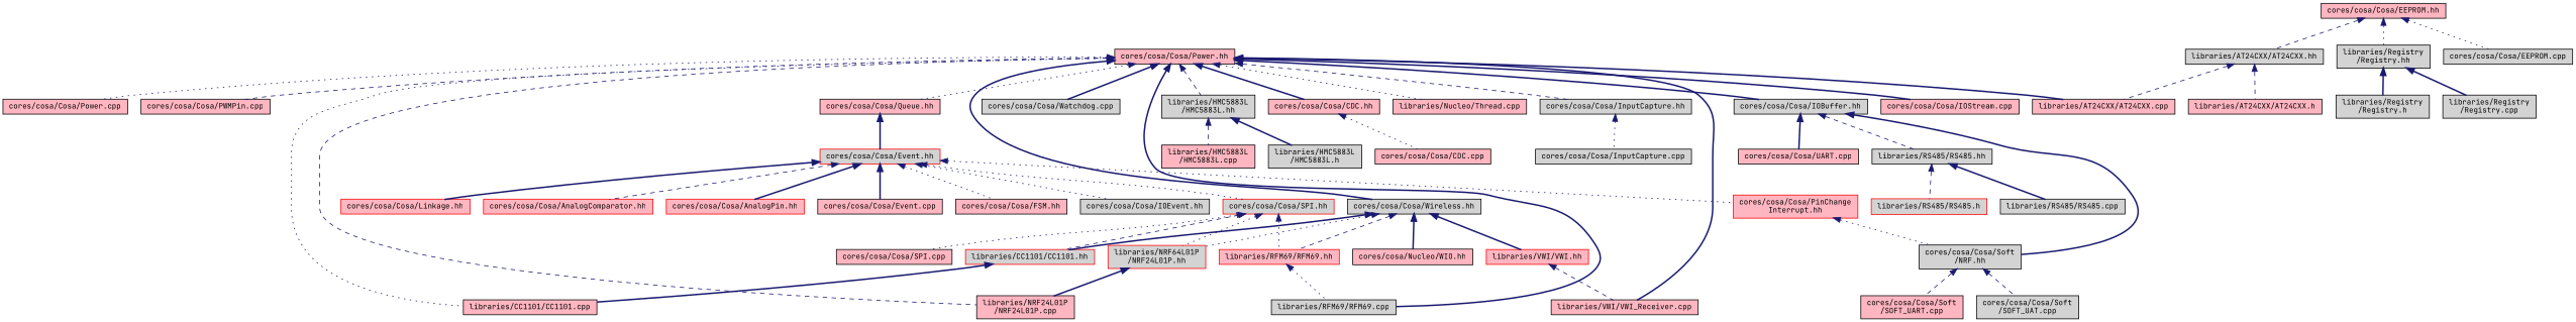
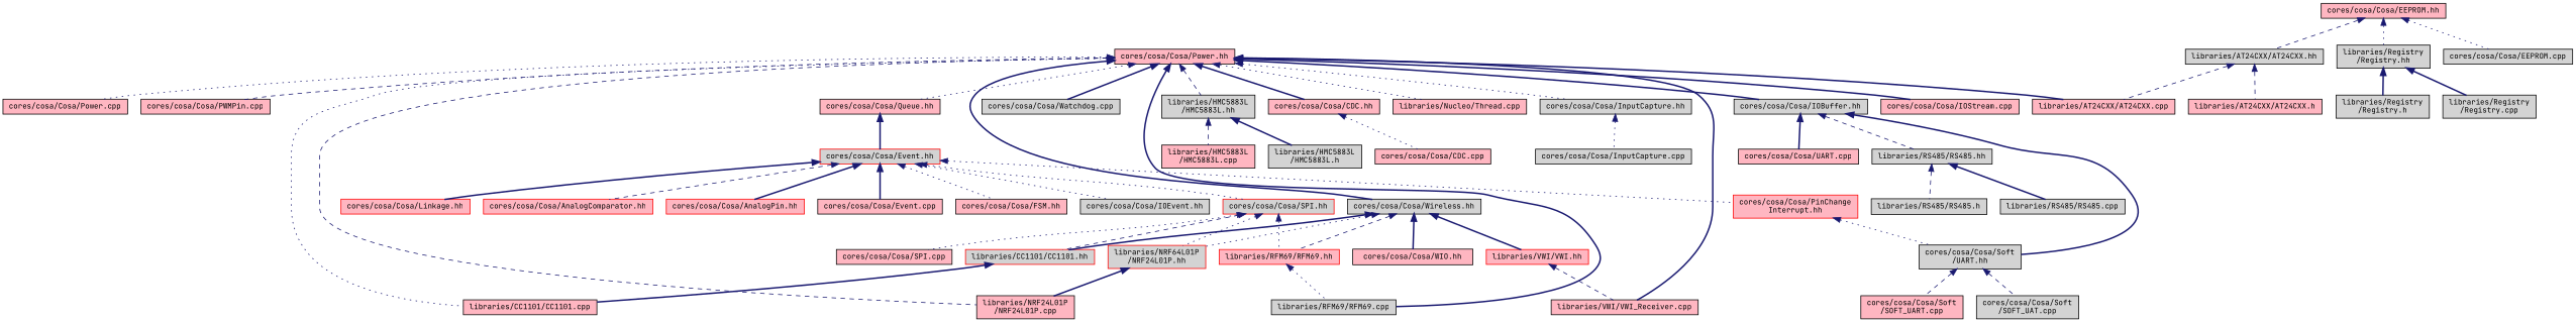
  digraph {
    fontname="JetBrains Mono"
    node [color=black fillcolor=lightpink fontname="JetBrains Mono" fontsize=10 shape=record style=filled]
    edge [color=midnightblue dir=back fontname="JetBrains Mono" fontsize=10 labelfontname=Helvetica labelfontsize=10 style=bold]
    n1 [fontcolor=black height=0.2 label="cores/cosa/Cosa/Power.hh" width=0.4]
    n2 [height=0.2 label="cores/cosa/Cosa/CDC.hh" width=0.4]
    n3 [height=0.2 label="libraries/AT24CXX/AT24CXX.cpp" width=0.4]
    n4 [fillcolor=lightgrey height=0.2 label="cores/cosa/Cosa/InputCapture.hh" width=0.4]
    n5 [fillcolor=lightgrey height=0.2 label="cores/cosa/Cosa/IOBuffer.hh" width=0.4]
    n6 [height=0.2 label="cores/cosa/Cosa/IOStream.cpp" width=0.4]
    n7 [height=0.2 label="cores/cosa/Cosa/Power.cpp" width=0.4]
    n8 [height=0.2 label="cores/cosa/Cosa/PWMPin.cpp" width=0.4]
    n9 [height=0.2 label="cores/cosa/Cosa/Queue.hh" width=0.4]
    n10 [height=0.2 label="libraries/CC1101/CC1101.cpp" width=0.4]
    n11 [height=0.2 label="libraries/NRF24L01P\l/NRF24L01P.cpp" width=0.4]
    n12 [fillcolor=lightgrey height=0.2 label="libraries/RFM69/RFM69.cpp" width=0.4]
    n13 [fillcolor=lightgrey height=0.2 label="cores/cosa/Cosa/Watchdog.cpp" width=0.4]
    n14 [fillcolor=lightgrey height=0.2 label="cores/cosa/Cosa/Wireless.hh" width=0.4]
    n15 [height=0.2 label="libraries/VWI/VWI_Receiver.cpp" width=0.4]
    n16 [fillcolor=lightgrey height=0.2 label="libraries/HMC5883L\l/HMC5883L.hh" width=0.4]
    n17 [height=0.2 label="libraries/Nucleo/Thread.cpp" width=0.4]
    n18 [height=0.2 label="cores/cosa/Cosa/CDC.cpp" width=0.4]
    n19 [height=0.2 label="cores/cosa/Cosa/EEPROM.hh" width=0.4]
    n20 [fillcolor=lightgrey height=0.2 label="cores/cosa/Cosa/EEPROM.cpp" width=0.4]
    n21 [fillcolor=lightgrey height=0.2 label="libraries/AT24CXX/AT24CXX.hh" width=0.4]
    n22 [fillcolor=lightgrey height=0.2 label="libraries/Registry\l/Registry.hh" width=0.4]
    n23 [fillcolor=lightgrey height=0.2 label="cores/cosa/Cosa/InputCapture.cpp" width=0.4]
-   n24 [fillcolor=lightgrey height=0.2 label="cores/cosa/Cosa/Soft\l/NRF.hh" width=0.4]
+   n24 [fillcolor=lightgrey height=0.2 label="cores/cosa/Cosa/Soft\l/UART.hh" width=0.4]
    n25 [height=0.2 label="cores/cosa/Cosa/UART.cpp" width=0.4]
    n26 [fillcolor=lightgrey height=0.2 label="libraries/RS485/RS485.hh" width=0.4]
    n27 [color=red fillcolor=lightgrey height=0.2 label="cores/cosa/Cosa/Event.hh" width=0.4]
    n28 [height=0.2 label="cores/cosa/Cosa/SPI.cpp" width=0.4]
    n29 [color=red fillcolor=lightgrey height=0.2 label="libraries/CC1101/CC1101.hh" width=0.4]
    n30 [color=red fillcolor=lightgrey height=0.2 label="libraries/NRF64L01P\l/NRF24L01P.hh" width=0.4]
    n31 [color=red height=0.2 label="libraries/RFM69/RFM69.hh" width=0.4]
-   n32 [height=0.2 label="cores/cosa/Nucleo/WIO.hh" width=0.4]
+   n32 [height=0.2 label="cores/cosa/Cosa/WIO.hh" width=0.4]
    n33 [color=red height=0.2 label="libraries/VWI/VWI.hh" width=0.4]
    n34 [height=0.2 label="libraries/HMC5883L\l/HMC5883L.cpp" width=0.4]
    n35 [fillcolor=lightgrey height=0.2 label="libraries/HMC5883L\l/HMC5883L.h" width=0.4]
    n36 [height=0.2 label="libraries/AT24CXX/AT24CXX.h" width=0.4]
    n37 [fillcolor=lightgrey height=0.2 label="libraries/Registry\l/Registry.cpp" width=0.4]
    n38 [fillcolor=lightgrey height=0.2 label="libraries/Registry\l/Registry.h" width=0.4]
    n39 [height=0.2 label="cores/cosa/Cosa/Soft\l/SOFT_UART.cpp" width=0.4]
    n40 [fillcolor=lightgrey height=0.2 label="cores/cosa/Cosa/Soft\l/SOFT_UAT.cpp" width=0.4]
    n41 [fillcolor=lightgrey height=0.2 label="libraries/RS485/RS485.cpp" width=0.4]
-   n42 [color=red fillcolor=lightgrey height=0.2 label="libraries/RS485/RS485.h" width=0.4]
+   n42 [fillcolor=lightgrey height=0.2 label="libraries/RS485/RS485.h" width=0.4]
    n43 [color=red height=0.2 label="cores/cosa/Cosa/AnalogComparator.hh" width=0.4]
    n44 [color=red height=0.2 label="cores/cosa/Cosa/AnalogPin.hh" width=0.4]
    n45 [height=0.2 label="cores/cosa/Cosa/Event.cpp" width=0.4]
    n46 [height=0.2 label="cores/cosa/Cosa/FSM.hh" width=0.4]
    n47 [fillcolor=lightgrey height=0.2 label="cores/cosa/Cosa/IOEvent.hh" width=0.4]
    n48 [color=red height=0.2 label="cores/cosa/Cosa/Linkage.hh" width=0.4]
    n49 [color=red height=0.2 label="cores/cosa/Cosa/PinChange\lInterrupt.hh" width=0.4]
    n50 [color=red fillcolor=lightgrey height=0.2 label="cores/cosa/Cosa/SPI.hh" width=0.4]
    n1 -> n2
    n1 -> n3
-   n1 -> n4 [style=dashed]
+   n1 -> n4 [style=dotted]
    n1 -> n5
    n1 -> n6
    n1 -> n7 [style=dotted]
    n1 -> n8 [style=dashed]
    n1 -> n9 [style=dotted]
    n1 -> n10 [style=dotted]
    n1 -> n11 [style=dashed]
    n1 -> n12
    n1 -> n13
    n1 -> n14
    n1 -> n15
    n1 -> n16 [style=dashed]
    n1 -> n17 [style=dotted]
    n2 -> n18 [style=dotted]
    n4 -> n23 [style=dotted]
    n5 -> n24
    n5 -> n25
    n5 -> n26 [style=dashed]
    n9 -> n27
    n14 -> n29
    n14 -> n30 [style=dotted]
    n14 -> n31 [style=dashed]
    n14 -> n32
    n14 -> n33
    n16 -> n34 [style=dashed]
    n16 -> n35
    n19 -> n20 [style=dotted]
    n19 -> n21 [style=dashed]
    n19 -> n22 [style=dotted]
    n21 -> n3 [style=dashed]
    n21 -> n36 [style=dashed]
    n22 -> n37
    n22 -> n38
    n24 -> n39 [style=dashed]
    n24 -> n40 [style=dashed]
    n26 -> n41
    n26 -> n42 [style=dashed]
    n27 -> n43 [style=dashed]
    n27 -> n44
    n27 -> n45
    n27 -> n46 [style=dotted]
    n27 -> n47 [style=dotted]
    n27 -> n48
    n27 -> n49 [style=dotted]
    n27 -> n50 [style=dotted]
    n29 -> n10
    n30 -> n11
    n31 -> n12 [style=dotted]
    n33 -> n15 [style=dashed]
    n49 -> n24 [style=dotted]
    n50 -> n28 [style=dotted]
    n50 -> n29 [style=dashed]
    n50 -> n30 [style=dotted]
    n50 -> n31 [style=dotted]
  }
